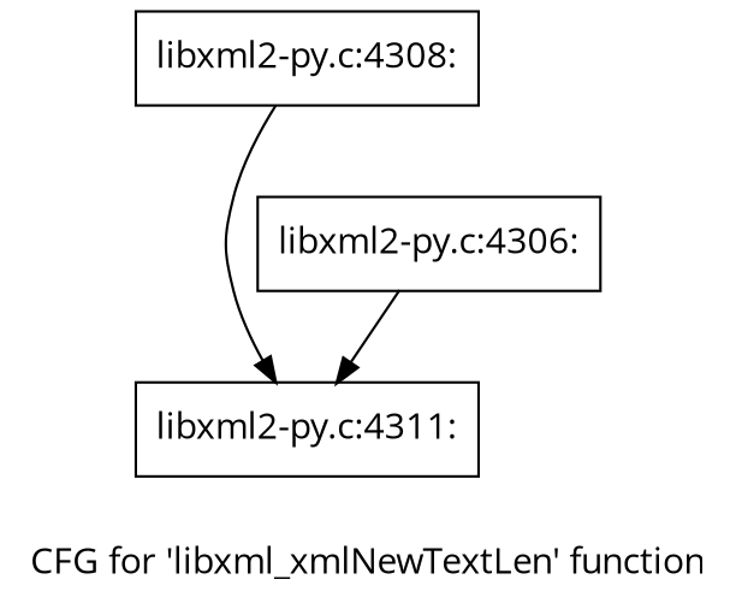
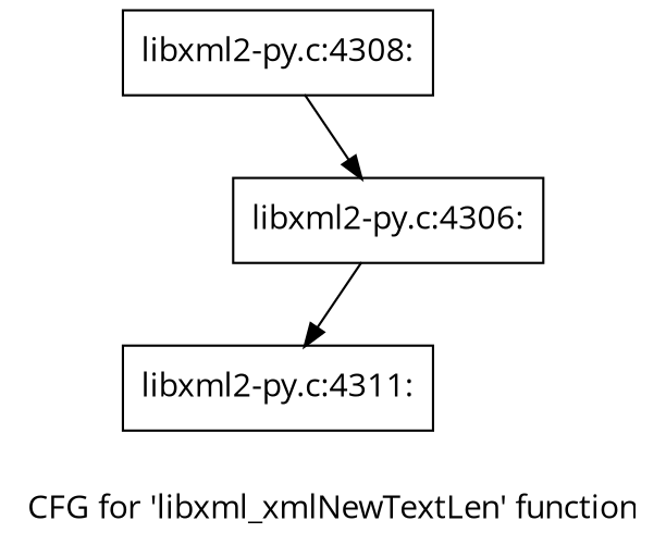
  digraph {
    fontname="Open Sans"
    label="CFG for 'libxml_xmlNewTextLen' function"
    node [fontname="Open Sans" shape=record]
    edge [fontname="Open Sans"]
    n1 [label="{libxml2-py.c:4308:}"]
    n2 [label="{libxml2-py.c:4311:}"]
    n3 [label="{libxml2-py.c:4306:}"]
-   n1 -> n2
+   n1 -> n3
    n3 -> n2
  }
